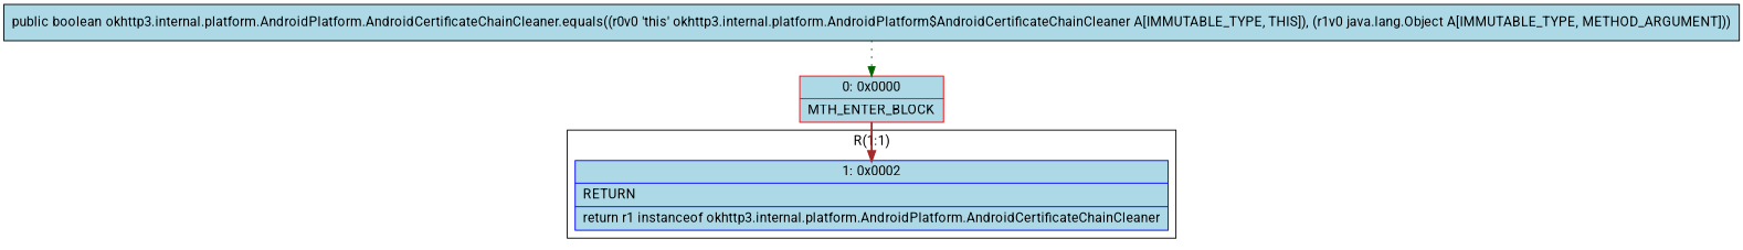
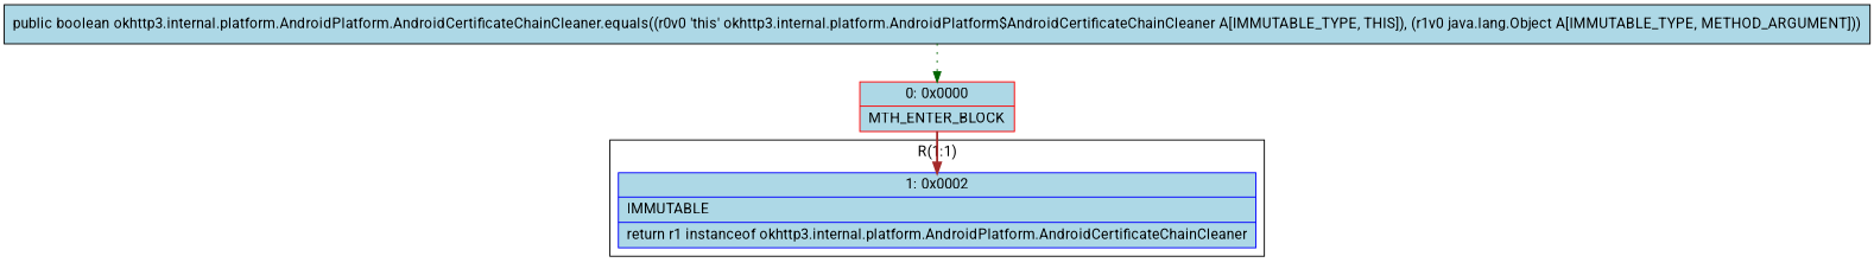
  digraph {
    fontname=Roboto
    node [shape=record style=filled fillcolor=lightblue fontname=Roboto]
    edge [fontname=Roboto]
-   n1 [color=blue label="{1\:\ 0x0002|RETURN\l|return r1 instanceof okhttp3.internal.platform.AndroidPlatform.AndroidCertificateChainCleaner\l}"]
+   n1 [color=blue label="{1\:\ 0x0002|IMMUTABLE\l|return r1 instanceof okhttp3.internal.platform.AndroidPlatform.AndroidCertificateChainCleaner\l}"]
    n2 [color=red label="{0\:\ 0x0000|MTH_ENTER_BLOCK\l}"]
    n3 [label="{public boolean okhttp3.internal.platform.AndroidPlatform.AndroidCertificateChainCleaner.equals((r0v0 'this' okhttp3.internal.platform.AndroidPlatform$AndroidCertificateChainCleaner A[IMMUTABLE_TYPE, THIS]), (r1v0 java.lang.Object A[IMMUTABLE_TYPE, METHOD_ARGUMENT])) }"]
    subgraph cluster_1 {
      label="R(1:1)"
      n1
    }
    n2 -> n1 [color=brown style=bold]
    n3 -> n2 [color=darkgreen style=dotted]
  }
